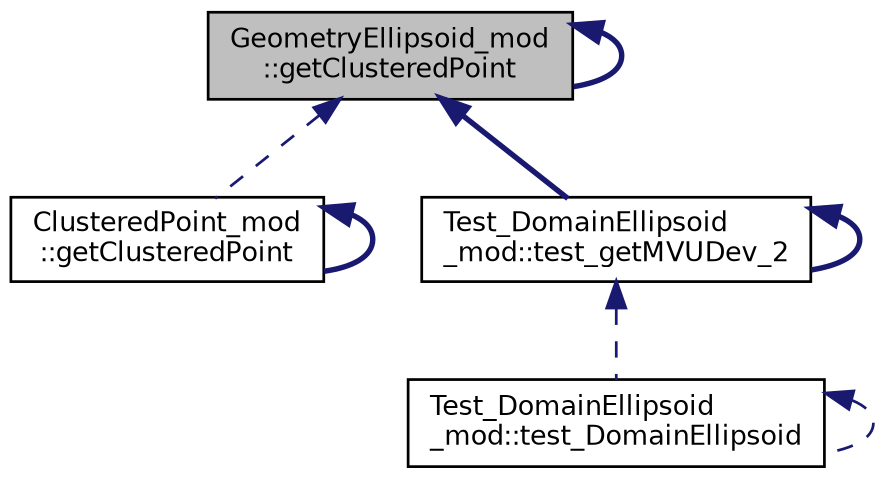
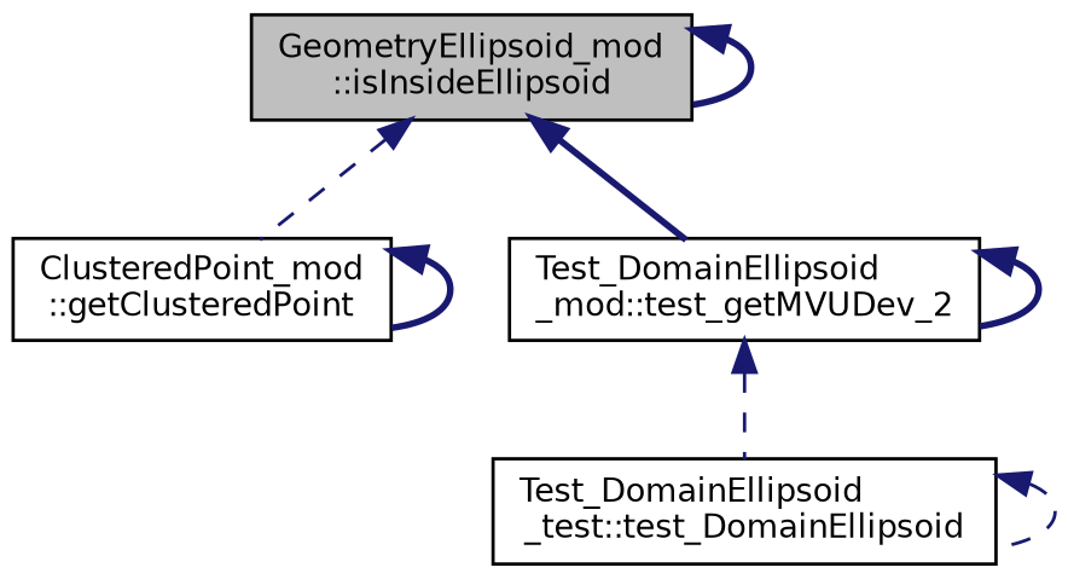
  digraph {
    rankdir=TB
    node [color=black fillcolor=white fontname=Helvetica fontsize=10 shape=record style=filled]
    edge [color=midnightblue dir=back fontname=Helvetica fontsize=10 labelfontname=Helvetica labelfontsize=10 style=bold]
-   n1 [fillcolor=grey75 fontcolor=black height=0.2 label="GeometryEllipsoid_mod\l::getClusteredPoint" width=0.4]
+   n1 [fillcolor=grey75 fontcolor=black height=0.2 label="GeometryEllipsoid_mod\l::isInsideEllipsoid" width=0.4]
    n2 [height=0.2 label="ClusteredPoint_mod\l::getClusteredPoint" width=0.4]
    n3 [height=0.2 label="Test_DomainEllipsoid\l_mod::test_getMVUDev_2" width=0.4]
-   n4 [height=0.2 label="Test_DomainEllipsoid\l_mod::test_DomainEllipsoid" width=0.4]
+   n4 [height=0.2 label="Test_DomainEllipsoid\l_test::test_DomainEllipsoid" width=0.4]
    n1 -> n1
    n1 -> n2 [style=dashed]
    n1 -> n3
    n2 -> n2
    n3 -> n3
    n3 -> n4 [style=dashed]
    n4 -> n4 [style=dashed]
  }
